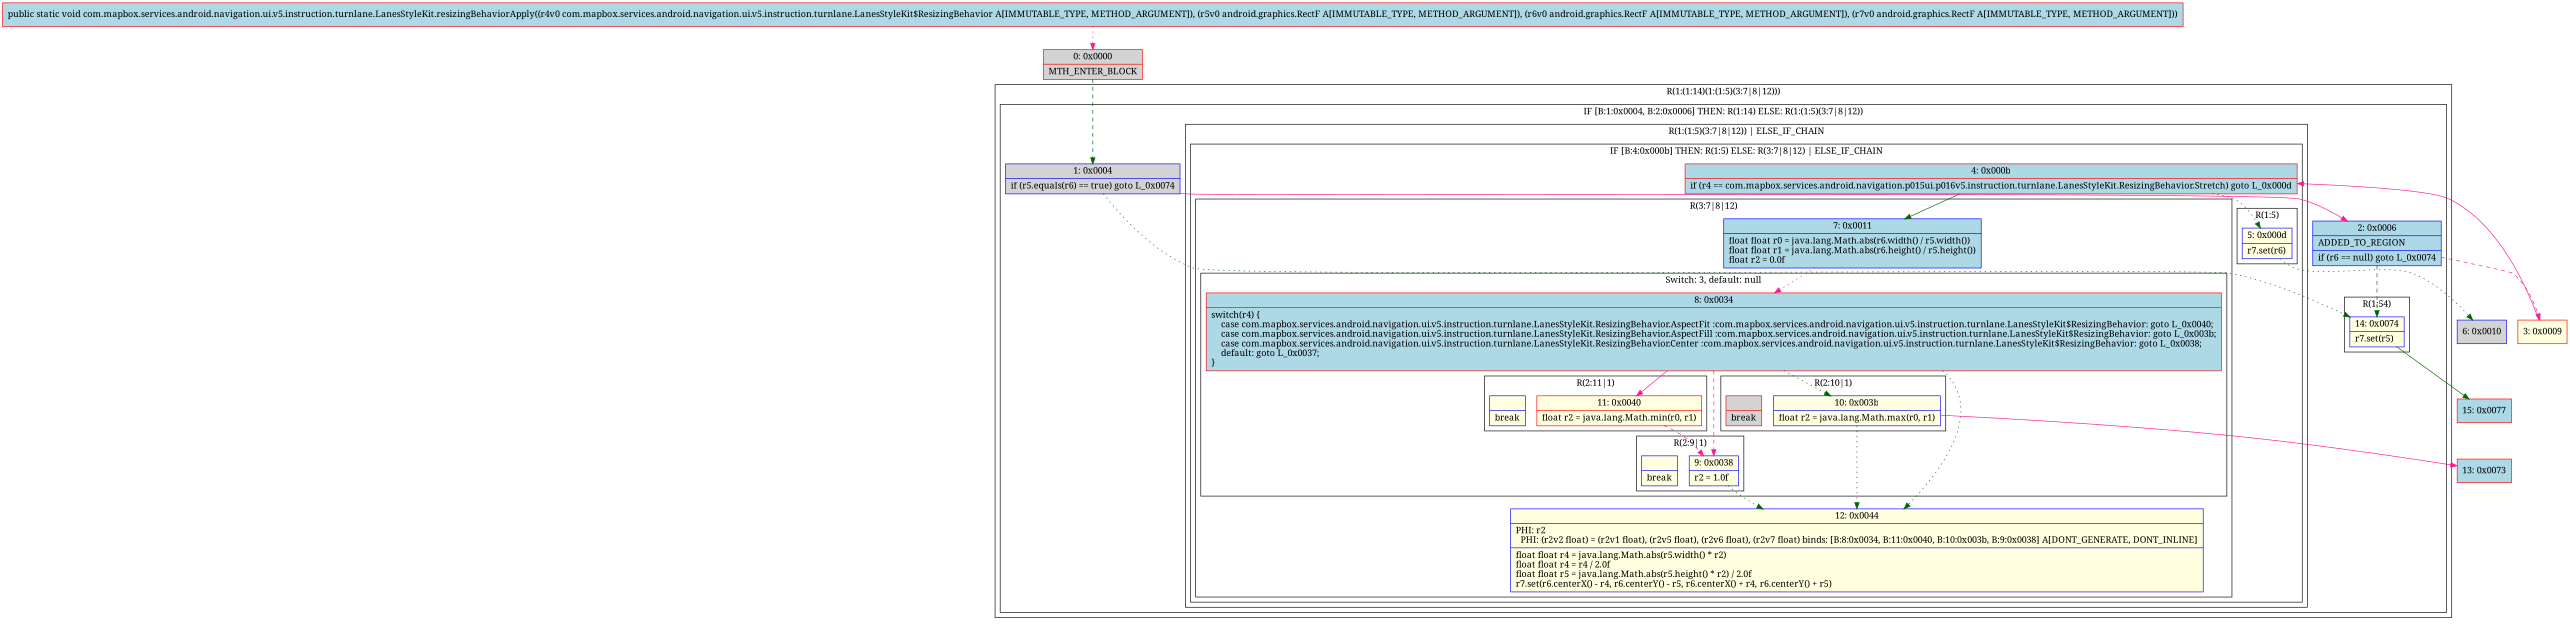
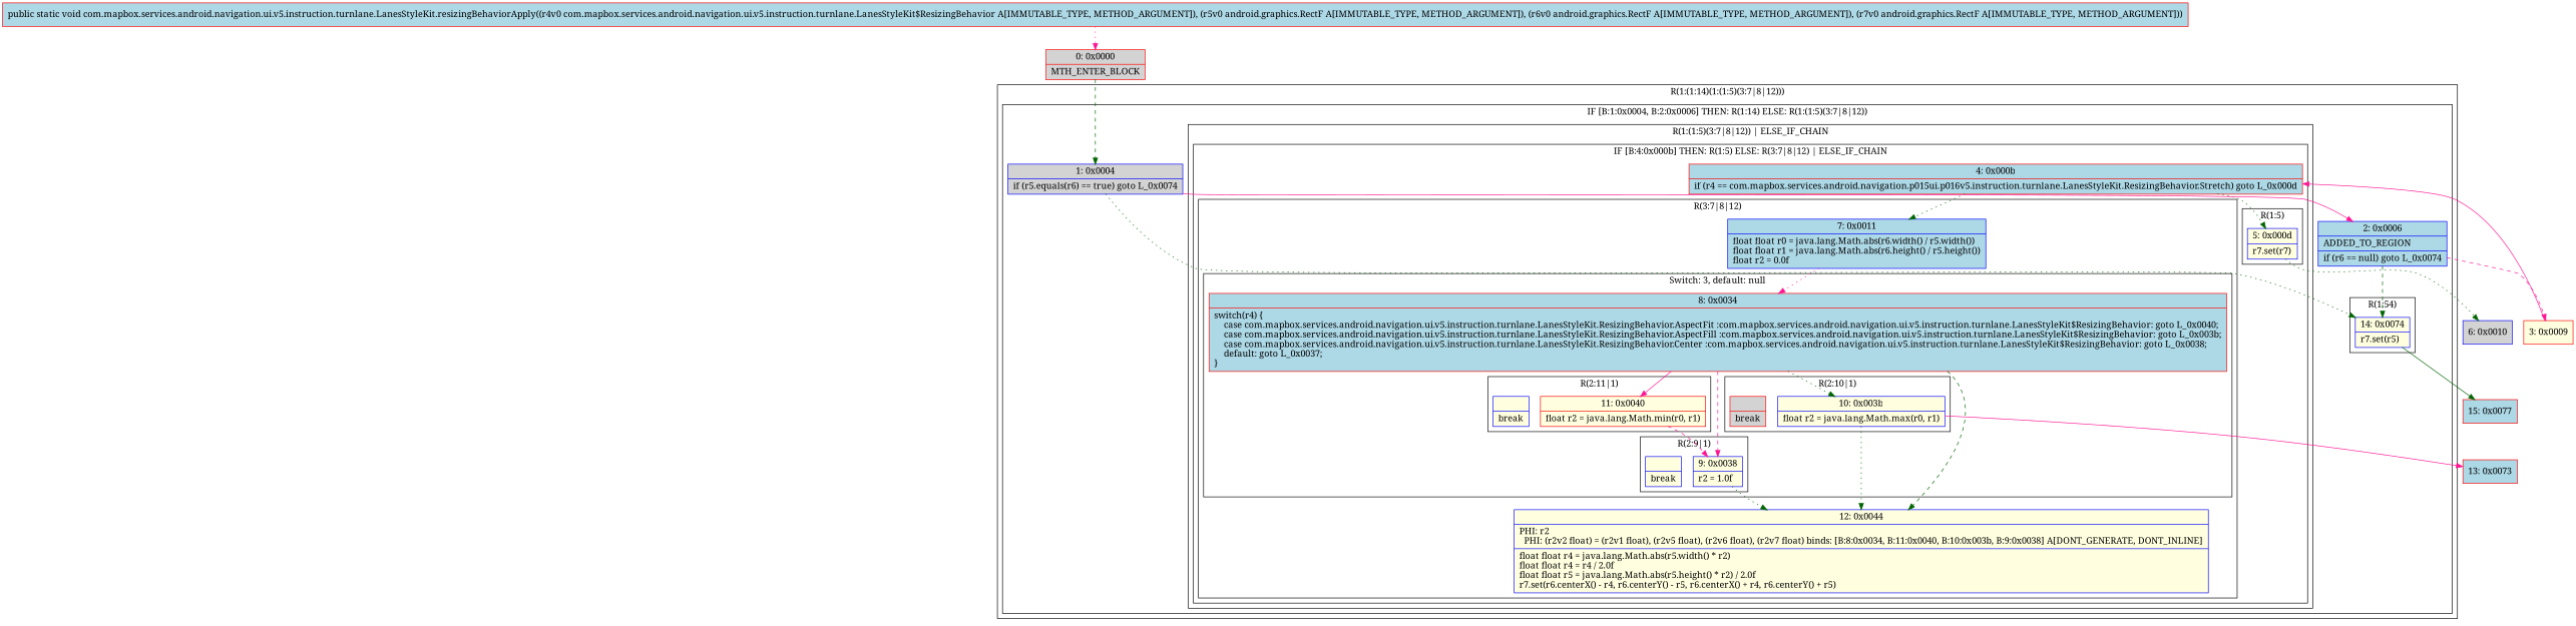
  digraph {
    fontname="Noto Serif"
    node [color=blue fillcolor=lightyellow fontname="Noto Serif" shape=record style=filled]
    edge [color=darkgreen fontname="Noto Serif" style=dotted]
    n1 [label="{14\:\ 0x0074|r7.set(r5)\l}"]
-   n2 [label="{5\:\ 0x000d|r7.set(r6)\l}"]
+   n2 [label="{5\:\ 0x000d|r7.set(r7)\l}"]
    n3 [color=red label="{11\:\ 0x0040|float r2 = java.lang.Math.min(r0, r1)\l}"]
    n4 [label="{|break\l}"]
    n5 [label="{10\:\ 0x003b|float r2 = java.lang.Math.max(r0, r1)\l}"]
    n6 [color=red fillcolor=lightgrey label="{|break\l}"]
    n7 [label="{9\:\ 0x0038|r2 = 1.0f\l}"]
    n8 [label="{|break\l}"]
    n9 [color=red fillcolor=lightblue label="{8\:\ 0x0034|switch(r4) \{\l    case com.mapbox.services.android.navigation.ui.v5.instruction.turnlane.LanesStyleKit.ResizingBehavior.AspectFit :com.mapbox.services.android.navigation.ui.v5.instruction.turnlane.LanesStyleKit$ResizingBehavior: goto L_0x0040;\l    case com.mapbox.services.android.navigation.ui.v5.instruction.turnlane.LanesStyleKit.ResizingBehavior.AspectFill :com.mapbox.services.android.navigation.ui.v5.instruction.turnlane.LanesStyleKit$ResizingBehavior: goto L_0x003b;\l    case com.mapbox.services.android.navigation.ui.v5.instruction.turnlane.LanesStyleKit.ResizingBehavior.Center :com.mapbox.services.android.navigation.ui.v5.instruction.turnlane.LanesStyleKit$ResizingBehavior: goto L_0x0038;\l    default: goto L_0x0037;\l\}\l}"]
    n10 [fillcolor=lightblue label="{7\:\ 0x0011|float float r0 = java.lang.Math.abs(r6.width() \/ r5.width())\lfloat float r1 = java.lang.Math.abs(r6.height() \/ r5.height())\lfloat r2 = 0.0f\l}"]
    n11 [label="{12\:\ 0x0044|PHI: r2 \l  PHI: (r2v2 float) = (r2v1 float), (r2v5 float), (r2v6 float), (r2v7 float) binds: [B:8:0x0034, B:11:0x0040, B:10:0x003b, B:9:0x0038] A[DONT_GENERATE, DONT_INLINE]\l|float float r4 = java.lang.Math.abs(r5.width() * r2)\lfloat float r4 = r4 \/ 2.0f\lfloat float r5 = java.lang.Math.abs(r5.height() * r2) \/ 2.0f\lr7.set(r6.centerX() \- r4, r6.centerY() \- r5, r6.centerX() + r4, r6.centerY() + r5)\l}"]
    n12 [color=red fillcolor=lightblue label="{4\:\ 0x000b|if (r4 == com.mapbox.services.android.navigation.p015ui.p016v5.instruction.turnlane.LanesStyleKit.ResizingBehavior.Stretch) goto L_0x000d\l}"]
    n13 [fillcolor=lightgrey label="{1\:\ 0x0004|if (r5.equals(r6) == true) goto L_0x0074\l}"]
    n14 [fillcolor=lightblue label="{2\:\ 0x0006|ADDED_TO_REGION\l|if (r6 == null) goto L_0x0074\l}"]
    n15 [color=red fillcolor=lightblue label="{15\:\ 0x0077}"]
    n16 [fillcolor=lightgrey label="{6\:\ 0x0010}"]
    n17 [color=red fillcolor=lightblue label="{13\:\ 0x0073}"]
    n18 [color=red label="{3\:\ 0x0009}"]
    n19 [color=red fillcolor=lightgrey label="{0\:\ 0x0000|MTH_ENTER_BLOCK\l}"]
    n20 [color=red fillcolor=lightblue label="{public static void com.mapbox.services.android.navigation.ui.v5.instruction.turnlane.LanesStyleKit.resizingBehaviorApply((r4v0 com.mapbox.services.android.navigation.ui.v5.instruction.turnlane.LanesStyleKit$ResizingBehavior A[IMMUTABLE_TYPE, METHOD_ARGUMENT]), (r5v0 android.graphics.RectF A[IMMUTABLE_TYPE, METHOD_ARGUMENT]), (r6v0 android.graphics.RectF A[IMMUTABLE_TYPE, METHOD_ARGUMENT]), (r7v0 android.graphics.RectF A[IMMUTABLE_TYPE, METHOD_ARGUMENT])) }"]
    subgraph cluster_1 {
      label="R(1:(1:14)(1:(1:5)(3:7|8|12)))"
      subgraph cluster_2 {
        label="IF [B:1:0x0004, B:2:0x0006] THEN: R(1:14) ELSE: R(1:(1:5)(3:7|8|12))"
        n13
        n14
        subgraph cluster_3 {
          label="R(1:54)"
          n1
        }
        subgraph cluster_4 {
          label="R(1:(1:5)(3:7|8|12)) | ELSE_IF_CHAIN\l"
          subgraph cluster_5 {
            label="IF [B:4:0x000b] THEN: R(1:5) ELSE: R(3:7|8|12) | ELSE_IF_CHAIN\l"
            n12
            subgraph cluster_6 {
              label="R(1:5)"
              n2
            }
            subgraph cluster_7 {
              label="R(3:7|8|12)"
              n10
              n11
              subgraph cluster_8 {
                label="Switch: 3, default: null"
                n9
                subgraph cluster_9 {
                  label="R(2:11|1)"
                  n3
                  n4
                }
                subgraph cluster_10 {
                  label="R(2:10|1)"
                  n5
                  n6
                }
                subgraph cluster_11 {
                  label="R(2:9|1)"
                  n7
                  n8
                }
              }
            }
          }
        }
      }
    }
    n1 -> n15 [style=solid]
    n2 -> n16
    n3 -> n7 [color=deeppink style=dashed]
    n5 -> n11
    n5 -> n17 [color=deeppink style=solid]
    n7 -> n11
    n9 -> n3 [color=deeppink style=solid]
    n9 -> n5
    n9 -> n7 [color=deeppink style=dashed]
-   n9 -> n11
+   n9 -> n11 [style=dashed]
    n10 -> n9 [color=deeppink]
    n12 -> n2
-   n12 -> n10 [style=solid]
+   n12 -> n10
    n13 -> n1
    n13 -> n14 [color=deeppink style=solid]
    n14 -> n1 [style=dashed]
    n14 -> n18 [color=deeppink style=dashed]
    n18 -> n12 [color=deeppink style=solid]
    n19 -> n13 [style=dashed]
    n20 -> n19 [color=deeppink]
  }
